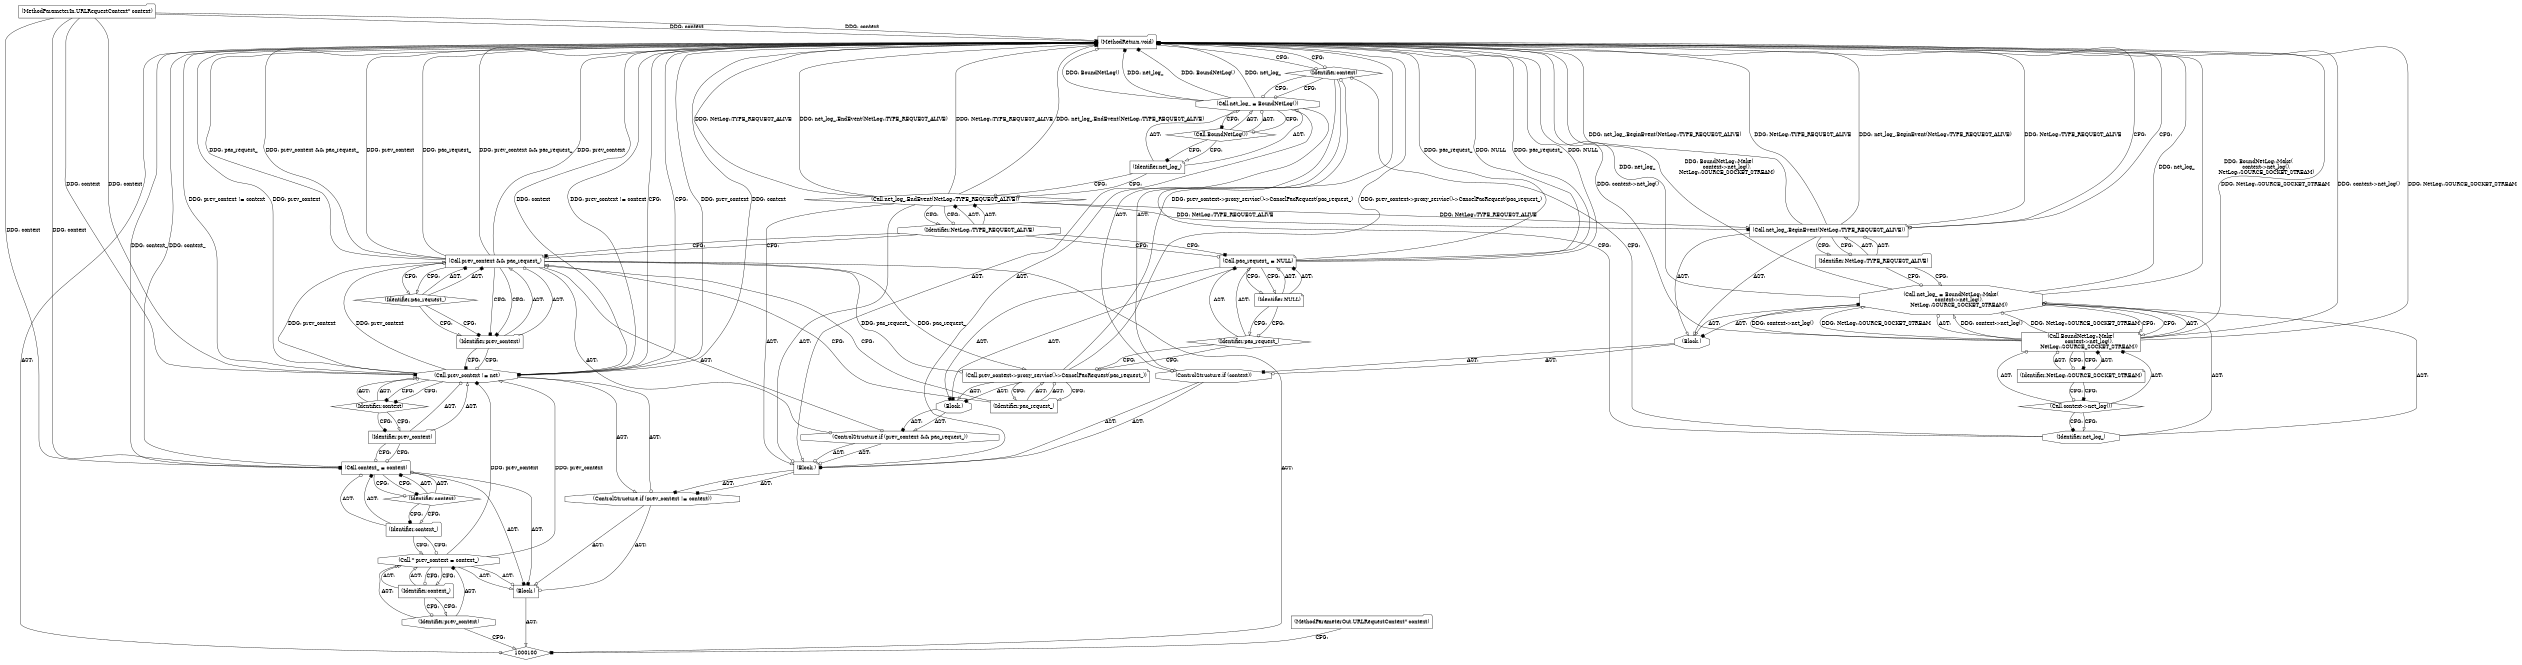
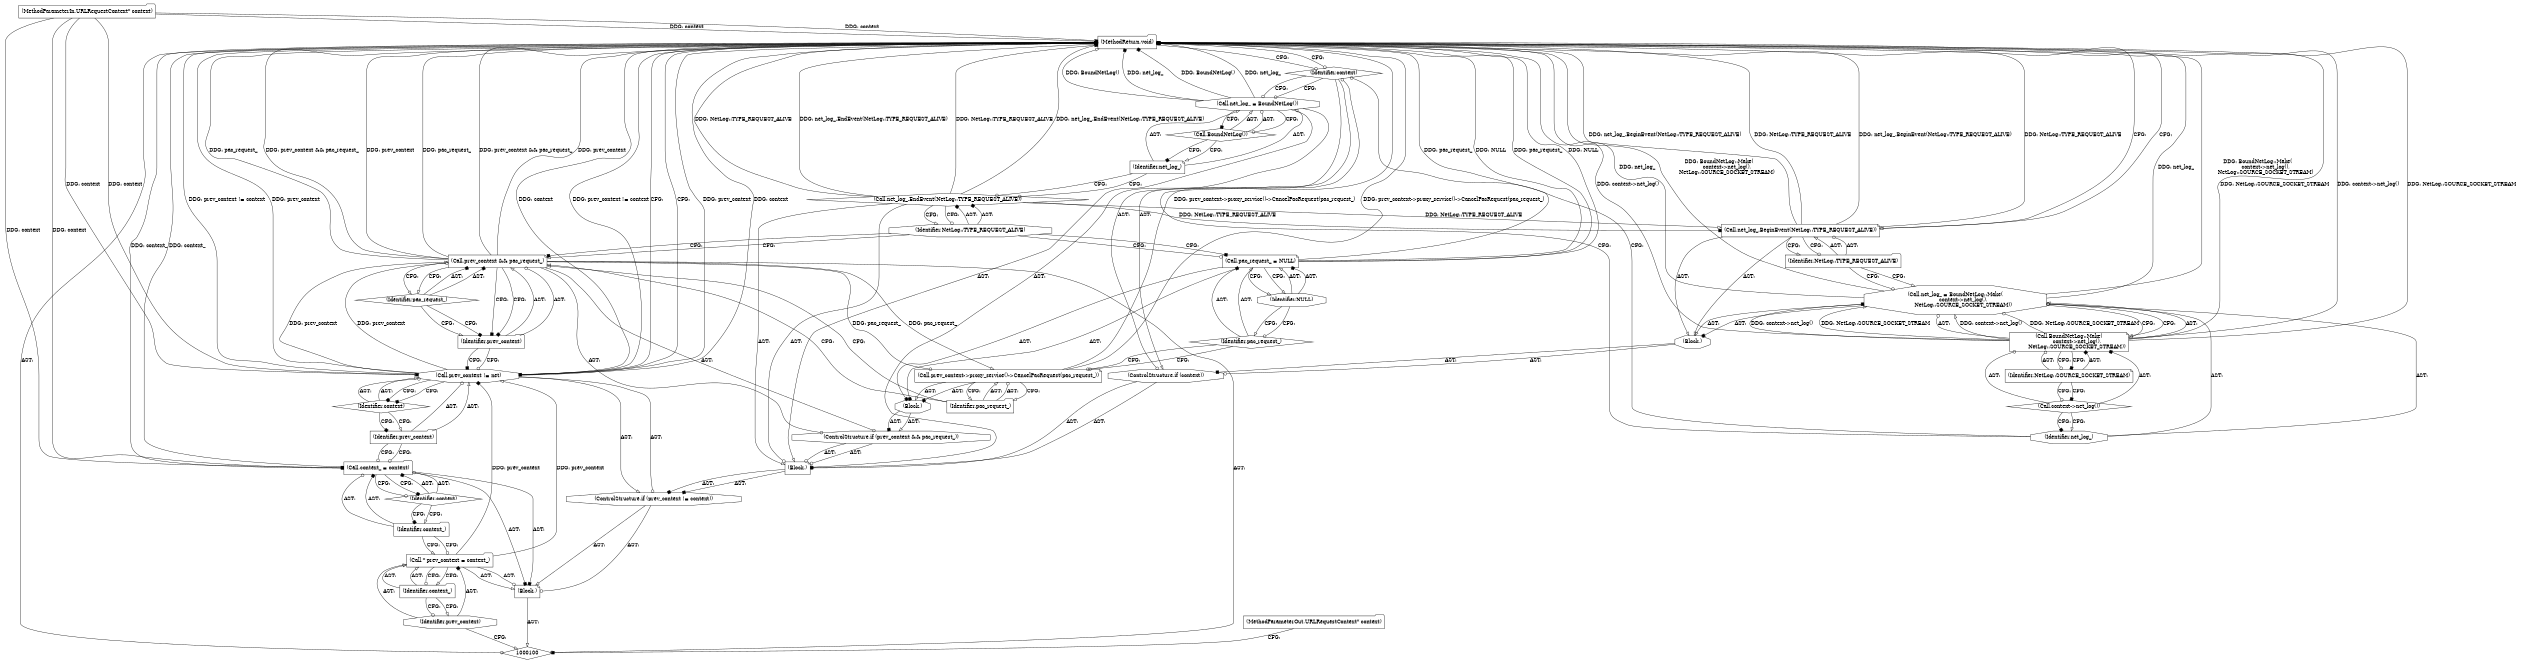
  digraph {
    node [shape=octagon]
    edge [arrowhead=onormal]
    n1 [label="(MethodReturn,void)" shape=folder]
    n2 [label="(Identifier,context)" shape=diamond]
    n3 [label="(Call,net_log_.BeginEvent(NetLog::TYPE_REQUEST_ALIVE))" shape=note]
    n4 [label="(Call,prev_context != net)"]
    1000100 [shape=diamond]
    n6 [label="(Call,net_log_ = BoundNetLog())"]
    n7 [label="(ControlStructure,if (context))"]
    n8 [label="(Block,)"]
    n9 [label="(Identifier,NetLog::TYPE_REQUEST_ALIVE)" shape=folder]
    n10 [label="(Call,prev_context && pac_request_)" shape=note]
    n11 [label="(Identifier,context)" shape=diamond]
    n12 [label="(ControlStructure,if (prev_context != context))"]
    n13 [label="(MethodParameterIn,URLRequestContext* context)" shape=folder]
    n14 [label="(Call,context_ = context)" shape=folder]
    n15 [label="(Block,)" shape=note]
    n16 [label="(Identifier,context)" shape=diamond]
    n17 [label="(MethodParameterOut,URLRequestContext* context)" shape=folder]
    n18 [label="(Identifier,NetLog::TYPE_REQUEST_ALIVE)"]
    n19 [label="(Call,net_log_.EndEvent(NetLog::TYPE_REQUEST_ALIVE))" shape=diamond]
    n20 [label="(Call,pac_request_ = NULL)" shape=note]
    n21 [label="(Block,)" shape=note]
    n22 [label="(Identifier,pac_request_)" shape=diamond]
    n23 [label="(Identifier,prev_context)" shape=folder]
    n24 [label="(ControlStructure,if (prev_context && pac_request_))"]
    n25 [label="(Call,prev_context->proxy_service()->CancelPacRequest(pac_request_))" shape=note]
    n26 [label="(Block,)"]
-   n27 [label="(Identifier,NULL)" shape=note]
+   n27 [label="(Identifier,NULL)"]
    n28 [label="(Call,BoundNetLog())" shape=diamond]
    n29 [label="(Identifier,net_log_)" shape=note]
    n30 [label="(Call,BoundNetLog::Make(\n          context->net_log(),\n          NetLog::SOURCE_SOCKET_STREAM))" shape=note]
    n31 [label="(Call,net_log_ = BoundNetLog::Make(\n          context->net_log(),\n          NetLog::SOURCE_SOCKET_STREAM))"]
    n32 [label="(Identifier,NetLog::SOURCE_SOCKET_STREAM)" shape=note]
    n33 [label="(Call,context->net_log())" shape=diamond]
    n34 [label="(Identifier,net_log_)"]
-   n35 [label="(Call,* prev_context = context_)"]
+   n35 [label="(Call,* prev_context = context_)" shape=folder]
    n36 [label="(Identifier,context_)" shape=folder]
    n37 [label="(Identifier,prev_context)"]
    n38 [label="(Identifier,context_)" shape=folder]
    n39 [label="(Identifier,prev_context)" shape=folder]
    n40 [label="(Identifier,pac_request_)" shape=folder]
    n41 [label="(Identifier,pac_request_)" shape=diamond]
    n1 -> n2 [arrowhead=odot label="CFG: "]
    n1 -> n2 [arrowhead=odot label="CFG: "]
    n1 -> n3 [label="CFG: "]
    n1 -> n3 [arrowhead=odot label="CFG: "]
    n1 -> n4 [arrowhead=box label="CFG: "]
    n1 -> n4 [arrowhead=odot label="CFG: "]
    n1 -> 1000100 [arrowhead=odot label="AST: "]
    n2 -> n6 [arrowhead=odot label="CFG: "]
    n2 -> n6 [arrowhead=odot label="CFG: "]
    n2 -> n7 [arrowhead=odot label="AST: "]
    n2 -> n7 [label="AST: "]
    n3 -> n1 [label="DDG: NetLog::TYPE_REQUEST_ALIVE"]
    n3 -> n1 [arrowhead=box label="DDG: net_log_.BeginEvent(NetLog::TYPE_REQUEST_ALIVE)"]
    n3 -> n1 [arrowhead=odot label="DDG: NetLog::TYPE_REQUEST_ALIVE"]
    n3 -> n1 [label="DDG: net_log_.BeginEvent(NetLog::TYPE_REQUEST_ALIVE)"]
    n3 -> n8 [label="AST: "]
    n3 -> n8 [label="AST: "]
    n3 -> n9 [label="CFG: "]
    n3 -> n9 [arrowhead=odot label="CFG: "]
    n4 -> n1 [arrowhead=odot label="DDG: prev_context"]
    n4 -> n1 [arrowhead=odot label="DDG: context"]
    n4 -> n1 [label="DDG: prev_context != context"]
    n4 -> n1 [arrowhead=box label="DDG: prev_context"]
    n4 -> n1 [arrowhead=box label="DDG: context"]
    n4 -> n1 [arrowhead=odot label="DDG: prev_context != context"]
    n4 -> n10 [label="DDG: prev_context"]
    n4 -> n10 [arrowhead=odot label="DDG: prev_context"]
    n4 -> n11 [arrowhead=box label="CFG: "]
    n4 -> n11 [arrowhead=box label="CFG: "]
    n4 -> n12 [arrowhead=odot label="AST: "]
    n4 -> n12 [label="AST: "]
    n6 -> n1 [arrowhead=box label="DDG: BoundNetLog()"]
    n6 -> n1 [arrowhead=box label="DDG: net_log_"]
    n6 -> n1 [label="DDG: BoundNetLog()"]
    n6 -> n1 [arrowhead=box label="DDG: net_log_"]
    n6 -> n21 [arrowhead=odot label="AST: "]
    n6 -> n21 [label="AST: "]
    n6 -> n28 [arrowhead=odot label="CFG: "]
    n6 -> n28 [arrowhead=box label="CFG: "]
    n7 -> n21 [arrowhead=odot label="AST: "]
    n7 -> n21 [arrowhead=box label="AST: "]
    n8 -> n7 [arrowhead=box label="AST: "]
    n8 -> n7 [arrowhead=odot label="AST: "]
    n9 -> n3 [label="AST: "]
    n9 -> n3 [arrowhead=odot label="AST: "]
    n9 -> n31 [label="CFG: "]
    n9 -> n31 [arrowhead=odot label="CFG: "]
    n10 -> n1 [label="DDG: prev_context"]
    n10 -> n1 [label="DDG: pac_request_"]
    n10 -> n1 [label="DDG: prev_context && pac_request_"]
    n10 -> n1 [label="DDG: prev_context"]
    n10 -> n1 [arrowhead=box label="DDG: pac_request_"]
    n10 -> n1 [label="DDG: prev_context && pac_request_"]
    n10 -> 1000100 [arrowhead=odot label="AST: "]
    n10 -> n22 [label="CFG: "]
    n10 -> n22 [label="CFG: "]
    n10 -> n23 [arrowhead=box label="CFG: "]
    n10 -> n23 [arrowhead=box label="CFG: "]
    n10 -> n24 [arrowhead=odot label="AST: "]
    n10 -> n24 [arrowhead=odot label="AST: "]
    n10 -> n25 [arrowhead=odot label="DDG: pac_request_"]
    n10 -> n25 [label="DDG: pac_request_"]
    n11 -> n4 [arrowhead=odot label="AST: "]
    n11 -> n4 [label="AST: "]
    n11 -> n39 [arrowhead=box label="CFG: "]
    n11 -> n39 [label="CFG: "]
    n12 -> n15 [arrowhead=odot label="AST: "]
    n12 -> n15 [label="AST: "]
    n13 -> n1 [arrowhead=box label="DDG: context"]
    n13 -> n1 [label="DDG: context"]
    n13 -> n4 [label="DDG: context"]
    n13 -> n4 [arrowhead=box label="DDG: context"]
    n13 -> n14 [arrowhead=box label="DDG: context"]
    n13 -> n14 [arrowhead=box label="DDG: context"]
    n14 -> n1 [arrowhead=odot label="DDG: context_"]
    n14 -> n1 [arrowhead=box label="DDG: context_"]
    n14 -> n15 [arrowhead=box label="AST: "]
    n14 -> n15 [arrowhead=box label="AST: "]
    n14 -> n16 [arrowhead=odot label="CFG: "]
    n14 -> n16 [arrowhead=box label="CFG: "]
    n15 -> 1000100 [label="AST: "]
    n16 -> n14 [arrowhead=box label="AST: "]
    n16 -> n14 [arrowhead=odot label="AST: "]
    n16 -> n38 [arrowhead=box label="CFG: "]
    n16 -> n38 [label="CFG: "]
    n17 -> 1000100 [arrowhead=box label="CFG: "]
    n18 -> n10 [label="CFG: "]
    n18 -> n10 [arrowhead=box label="CFG: "]
    n18 -> n19 [arrowhead=box label="AST: "]
    n18 -> n19 [arrowhead=box label="AST: "]
    n18 -> n20 [arrowhead=odot label="CFG: "]
    n18 -> n20 [arrowhead=box label="CFG: "]
    n19 -> n1 [arrowhead=odot label="DDG: NetLog::TYPE_REQUEST_ALIVE"]
    n19 -> n1 [label="DDG: net_log_.EndEvent(NetLog::TYPE_REQUEST_ALIVE)"]
    n19 -> n1 [arrowhead=box label="DDG: NetLog::TYPE_REQUEST_ALIVE"]
    n19 -> n1 [label="DDG: net_log_.EndEvent(NetLog::TYPE_REQUEST_ALIVE)"]
    n19 -> n3 [arrowhead=box label="DDG: NetLog::TYPE_REQUEST_ALIVE"]
    n19 -> n3 [label="DDG: NetLog::TYPE_REQUEST_ALIVE"]
    n19 -> n18 [label="CFG: "]
    n19 -> n18 [arrowhead=odot label="CFG: "]
    n19 -> n21 [arrowhead=odot label="AST: "]
    n19 -> n21 [label="AST: "]
    n20 -> n1 [arrowhead=odot label="DDG: NULL"]
    n20 -> n1 [arrowhead=odot label="DDG: pac_request_"]
    n20 -> n1 [arrowhead=box label="DDG: NULL"]
    n20 -> n1 [arrowhead=odot label="DDG: pac_request_"]
    n20 -> n26 [arrowhead=box label="AST: "]
    n20 -> n26 [arrowhead=box label="AST: "]
    n20 -> n27 [label="CFG: "]
    n20 -> n27 [label="CFG: "]
    n21 -> n12 [arrowhead=box label="AST: "]
    n21 -> n12 [arrowhead=box label="AST: "]
    n22 -> n10 [arrowhead=box label="AST: "]
    n22 -> n10 [arrowhead=box label="AST: "]
    n22 -> n23 [label="CFG: "]
    n22 -> n23 [arrowhead=box label="CFG: "]
    n23 -> n4 [arrowhead=box label="CFG: "]
    n23 -> n4 [arrowhead=odot label="CFG: "]
    n23 -> n10 [label="AST: "]
    n23 -> n10 [arrowhead=odot label="AST: "]
    n24 -> n21 [arrowhead=odot label="AST: "]
    n24 -> n21 [arrowhead=odot label="AST: "]
    n25 -> n1 [label="DDG: prev_context->proxy_service()->CancelPacRequest(pac_request_)"]
    n25 -> n1 [label="DDG: prev_context->proxy_service()->CancelPacRequest(pac_request_)"]
    n25 -> n26 [label="AST: "]
    n25 -> n26 [arrowhead=box label="AST: "]
    n25 -> n40 [label="CFG: "]
    n25 -> n40 [label="CFG: "]
    n26 -> n24 [label="AST: "]
    n26 -> n24 [arrowhead=box label="AST: "]
    n27 -> n20 [label="AST: "]
    n27 -> n20 [arrowhead=box label="AST: "]
    n27 -> n41 [label="CFG: "]
    n27 -> n41 [arrowhead=odot label="CFG: "]
    n28 -> n6 [label="AST: "]
    n28 -> n6 [arrowhead=odot label="AST: "]
    n28 -> n29 [arrowhead=box label="CFG: "]
    n28 -> n29 [label="CFG: "]
    n29 -> n6 [label="AST: "]
    n29 -> n6 [label="AST: "]
    n29 -> n19 [arrowhead=odot label="CFG: "]
    n29 -> n19 [arrowhead=odot label="CFG: "]
    n30 -> n1 [label="DDG: NetLog::SOURCE_SOCKET_STREAM"]
    n30 -> n1 [label="DDG: context->net_log()"]
    n30 -> n1 [label="DDG: NetLog::SOURCE_SOCKET_STREAM"]
    n30 -> n1 [arrowhead=odot label="DDG: context->net_log()"]
    n30 -> n31 [label="AST: "]
    n30 -> n31 [arrowhead=box label="DDG: context->net_log()"]
    n30 -> n31 [label="DDG: NetLog::SOURCE_SOCKET_STREAM"]
    n30 -> n31 [arrowhead=odot label="AST: "]
    n30 -> n31 [label="DDG: context->net_log()"]
    n30 -> n31 [arrowhead=odot label="DDG: NetLog::SOURCE_SOCKET_STREAM"]
    n30 -> n32 [arrowhead=odot label="CFG: "]
    n30 -> n32 [arrowhead=box label="CFG: "]
    n31 -> n1 [arrowhead=box label="DDG: net_log_"]
    n31 -> n1 [arrowhead=odot label="DDG: BoundNetLog::Make(\n          context->net_log(),\n          NetLog::SOURCE_SOCKET_STREAM)"]
    n31 -> n1 [arrowhead=odot label="DDG: net_log_"]
    n31 -> n1 [label="DDG: BoundNetLog::Make(\n          context->net_log(),\n          NetLog::SOURCE_SOCKET_STREAM)"]
    n31 -> n8 [label="AST: "]
    n31 -> n8 [arrowhead=box label="AST: "]
    n31 -> n30 [label="CFG: "]
    n31 -> n30 [label="CFG: "]
    n32 -> n30 [arrowhead=box label="AST: "]
    n32 -> n30 [arrowhead=odot label="AST: "]
    n32 -> n33 [arrowhead=odot label="CFG: "]
    n32 -> n33 [arrowhead=box label="CFG: "]
    n33 -> n30 [arrowhead=odot label="AST: "]
    n33 -> n30 [arrowhead=box label="AST: "]
    n33 -> n34 [arrowhead=box label="CFG: "]
    n33 -> n34 [label="CFG: "]
    n34 -> n2 [arrowhead=odot label="CFG: "]
    n34 -> n2 [arrowhead=odot label="CFG: "]
    n34 -> n31 [arrowhead=odot label="AST: "]
    n34 -> n31 [arrowhead=odot label="AST: "]
    n35 -> n4 [arrowhead=box label="DDG: prev_context"]
    n35 -> n4 [label="DDG: prev_context"]
    n35 -> n15 [arrowhead=odot label="AST: "]
    n35 -> n15 [label="AST: "]
    n35 -> n36 [arrowhead=odot label="CFG: "]
    n35 -> n36 [label="CFG: "]
    n36 -> n35 [label="AST: "]
    n36 -> n35 [label="AST: "]
    n36 -> n37 [arrowhead=odot label="CFG: "]
    n36 -> n37 [label="CFG: "]
    n37 -> 1000100 [label="CFG: "]
    n37 -> n35 [arrowhead=box label="AST: "]
    n37 -> n35 [label="AST: "]
    n38 -> n14 [arrowhead=odot label="AST: "]
    n38 -> n14 [arrowhead=box label="AST: "]
    n38 -> n35 [label="CFG: "]
    n38 -> n35 [arrowhead=odot label="CFG: "]
    n39 -> n4 [arrowhead=odot label="AST: "]
    n39 -> n4 [label="AST: "]
    n39 -> n14 [arrowhead=odot label="CFG: "]
    n39 -> n14 [arrowhead=odot label="CFG: "]
    n40 -> n10 [label="CFG: "]
    n40 -> n10 [label="CFG: "]
    n40 -> n25 [label="AST: "]
    n40 -> n25 [arrowhead=odot label="AST: "]
    n41 -> n20 [arrowhead=box label="AST: "]
    n41 -> n20 [label="AST: "]
    n41 -> n25 [arrowhead=odot label="CFG: "]
    n41 -> n25 [arrowhead=odot label="CFG: "]
  }
